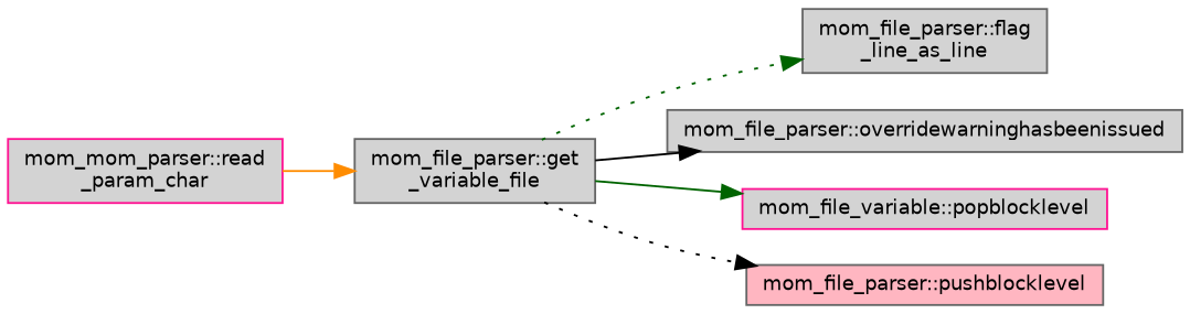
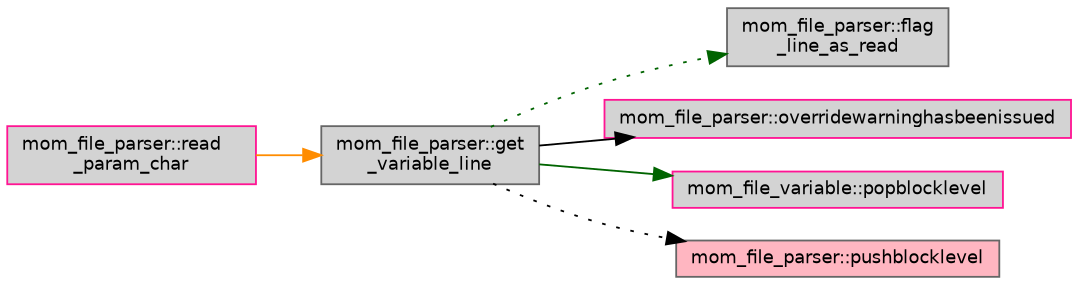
  digraph {
    rankdir=LR
    node [color=deeppink fillcolor=lightgrey fontname=Helvetica fontsize=10 shape=record style=filled]
    edge [color=darkgreen fontname=Helvetica fontsize=10 labelfontname=Helvetica labelfontsize=10 style=solid]
-   n1 [fontcolor=black height=0.2 label="mom_mom_parser::read\l_param_char" width=0.4]
-   n2 [color=gray40 height=0.2 label="mom_file_parser::get\l_variable_file" width=0.4]
-   n3 [color=gray40 height=0.2 label="mom_file_parser::flag\l_line_as_line" width=0.4]
-   n4 [color=gray40 height=0.2 label="mom_file_parser::overridewarninghasbeenissued" width=0.4]
+   n1 [fontcolor=black height=0.2 label="mom_file_parser::read\l_param_char" width=0.4]
+   n2 [color=gray40 height=0.2 label="mom_file_parser::get\l_variable_line" width=0.4]
+   n3 [color=gray40 height=0.2 label="mom_file_parser::flag\l_line_as_read" width=0.4]
+   n4 [height=0.2 label="mom_file_parser::overridewarninghasbeenissued" width=0.4]
    n5 [height=0.2 label="mom_file_variable::popblocklevel" width=0.4]
    n6 [color=gray40 fillcolor=lightpink height=0.2 label="mom_file_parser::pushblocklevel" width=0.4]
    n1 -> n2 [color=darkorange]
    n2 -> n3 [style=dotted]
    n2 -> n4 [color=black]
    n2 -> n5
    n2 -> n6 [color=black style=dotted]
  }
